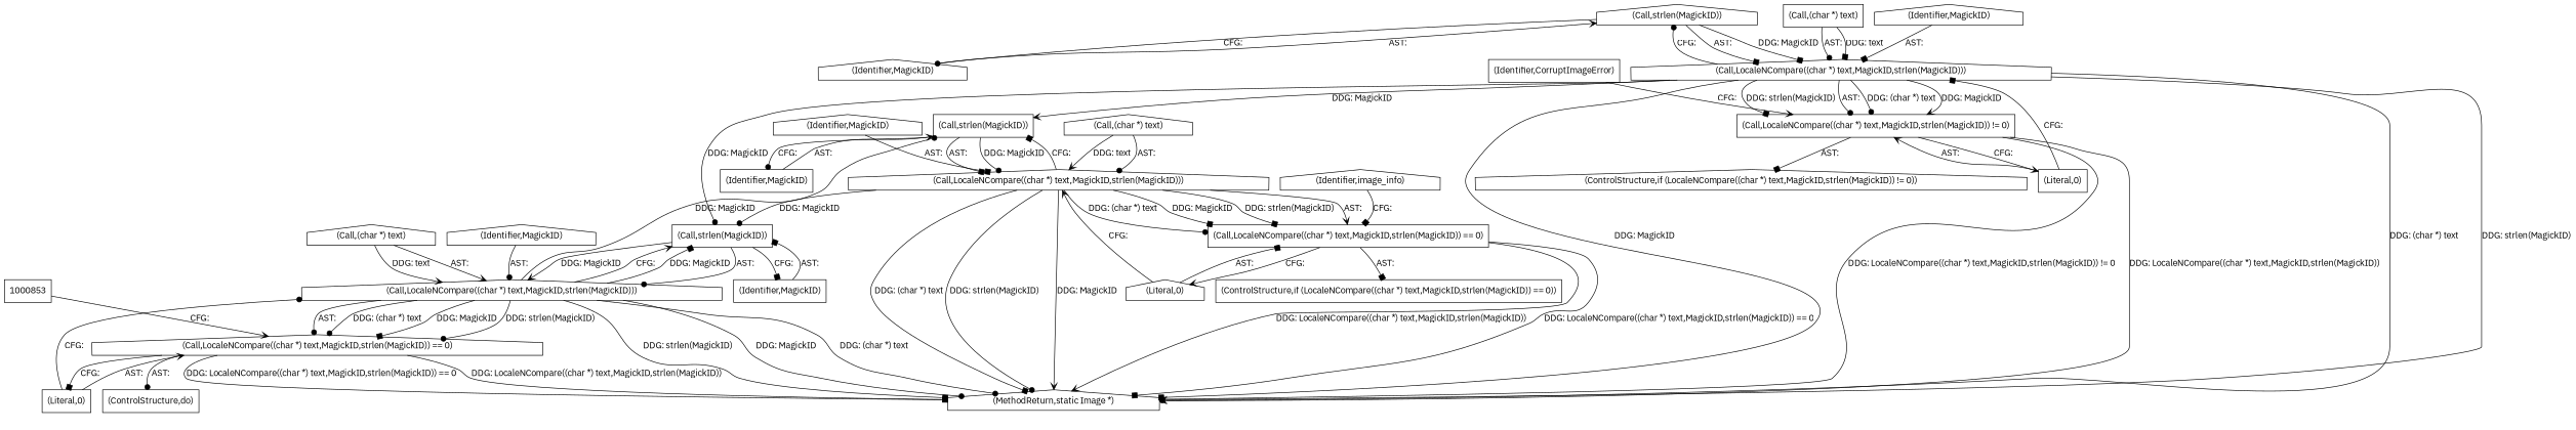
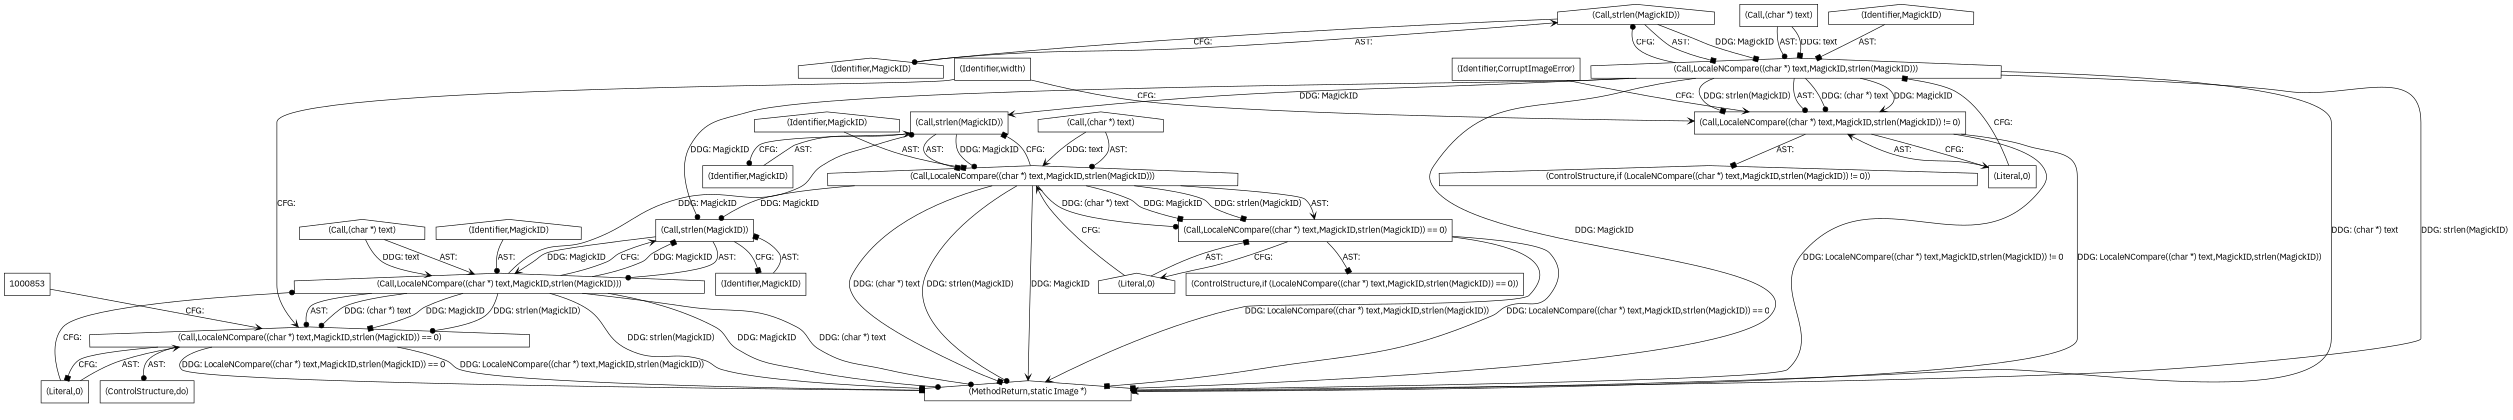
  digraph {
    fontname="IBM Plex Sans"
    node [fontname="IBM Plex Sans" shape=house]
    edge [arrowhead=box fontname="IBM Plex Sans"]
    n1 [label="(Call,strlen(MagickID))"]
    n2 [label="(Call,LocaleNCompare((char *) text,MagickID,strlen(MagickID)))"]
    n3 [label="(Identifier,MagickID)"]
    n4 [label="(Call,LocaleNCompare((char *) text,MagickID,strlen(MagickID)) != 0)" shape=box]
    n5 [label="(Call,strlen(MagickID))" shape=box]
    n6 [label="(Call,strlen(MagickID))" shape=box]
    n7 [label="(MethodReturn,static Image *)"]
    n8 [label="(Literal,0)" shape=box]
    n9 [label="(ControlStructure,if (LocaleNCompare((char *) text,MagickID,strlen(MagickID)) != 0))"]
    n10 [label="(Call,LocaleNCompare((char *) text,MagickID,strlen(MagickID)))"]
    n11 [label="(Identifier,MagickID)" shape=box]
    n12 [label="(Call,LocaleNCompare((char *) text,MagickID,strlen(MagickID)))"]
    n13 [label="(Identifier,MagickID)" shape=box]
    n14 [label="(Call,LocaleNCompare((char *) text,MagickID,strlen(MagickID)) == 0)" shape=box]
    n15 [label="(ControlStructure,if (LocaleNCompare((char *) text,MagickID,strlen(MagickID)) == 0))" shape=box]
    n16 [label="(Literal,0)"]
    n17 [label="(Call,LocaleNCompare((char *) text,MagickID,strlen(MagickID)) == 0)"]
    n18 [label="(ControlStructure,do)" shape=box]
    n19 [label="(Literal,0)" shape=box]
    n20 [label="(Call,(char *) text)"]
-   n21 [label="(Identifier,image_info)"]
    n22 [label="(Call,(char *) text)" shape=box]
    n23 [label="(Identifier,MagickID)"]
    n24 [label="(Identifier,MagickID)"]
    n25 [label="(Identifier,CorruptImageError)" shape=box]
    n26 [label="(Identifier,MagickID)"]
+   n27 [label="(Identifier,width)" shape=box]
    n28 [label="(Call,(char *) text)"]
    1000853 [shape=box]
    n1 -> n2 [label="AST: "]
    n1 -> n2 [label="DDG: MagickID"]
    n1 -> n3 [arrowhead=dot label="CFG: "]
    n2 -> n1 [arrowhead=dot label="CFG: "]
    n2 -> n4 [arrowhead=dot label="AST: "]
    n2 -> n4 [arrowhead=dot label="DDG: (char *) text"]
    n2 -> n4 [arrowhead=vee label="DDG: MagickID"]
    n2 -> n4 [label="DDG: strlen(MagickID)"]
    n2 -> n5 [arrowhead=vee label="DDG: MagickID"]
    n2 -> n6 [arrowhead=dot label="DDG: MagickID"]
    n2 -> n7 [label="DDG: MagickID"]
    n2 -> n7 [arrowhead=dot label="DDG: (char *) text"]
    n2 -> n7 [arrowhead=vee label="DDG: strlen(MagickID)"]
    n3 -> n1 [arrowhead=vee label="AST: "]
    n4 -> n7 [arrowhead=dot label="DDG: LocaleNCompare((char *) text,MagickID,strlen(MagickID)) != 0"]
    n4 -> n7 [arrowhead=vee label="DDG: LocaleNCompare((char *) text,MagickID,strlen(MagickID))"]
    n4 -> n8 [arrowhead=vee label="CFG: "]
    n4 -> n9 [label="AST: "]
    n5 -> n10 [label="AST: "]
    n5 -> n10 [arrowhead=dot label="DDG: MagickID"]
    n5 -> n11 [arrowhead=dot label="CFG: "]
    n6 -> n12 [arrowhead=dot label="AST: "]
    n6 -> n12 [arrowhead=vee label="DDG: MagickID"]
    n6 -> n13 [label="CFG: "]
    n8 -> n2 [label="CFG: "]
    n8 -> n4 [arrowhead=vee label="AST: "]
    n10 -> n5 [label="CFG: "]
    n10 -> n6 [arrowhead=dot label="DDG: MagickID"]
    n10 -> n7 [arrowhead=dot label="DDG: strlen(MagickID)"]
    n10 -> n7 [label="DDG: (char *) text"]
    n10 -> n7 [arrowhead=vee label="DDG: MagickID"]
    n10 -> n14 [arrowhead=vee label="AST: "]
    n10 -> n14 [arrowhead=dot label="DDG: (char *) text"]
    n10 -> n14 [label="DDG: MagickID"]
    n10 -> n14 [label="DDG: strlen(MagickID)"]
    n11 -> n5 [arrowhead=vee label="AST: "]
    n12 -> n5 [arrowhead=dot label="DDG: MagickID"]
    n12 -> n6 [arrowhead=vee label="CFG: "]
    n12 -> n6 [label="DDG: MagickID"]
    n12 -> n7 [label="DDG: strlen(MagickID)"]
    n12 -> n7 [arrowhead=dot label="DDG: MagickID"]
    n12 -> n7 [arrowhead=dot label="DDG: (char *) text"]
    n12 -> n17 [arrowhead=dot label="AST: "]
    n12 -> n17 [arrowhead=dot label="DDG: (char *) text"]
    n12 -> n17 [label="DDG: MagickID"]
    n12 -> n17 [arrowhead=dot label="DDG: strlen(MagickID)"]
    n13 -> n6 [label="AST: "]
    n14 -> n7 [label="DDG: LocaleNCompare((char *) text,MagickID,strlen(MagickID)) == 0"]
    n14 -> n7 [arrowhead=vee label="DDG: LocaleNCompare((char *) text,MagickID,strlen(MagickID))"]
    n14 -> n15 [label="AST: "]
    n14 -> n16 [arrowhead=vee label="CFG: "]
    n16 -> n10 [arrowhead=vee label="CFG: "]
    n16 -> n14 [label="AST: "]
    n17 -> n7 [label="DDG: LocaleNCompare((char *) text,MagickID,strlen(MagickID)) == 0"]
    n17 -> n7 [label="DDG: LocaleNCompare((char *) text,MagickID,strlen(MagickID))"]
    n17 -> n18 [arrowhead=dot label="AST: "]
    n17 -> n19 [label="CFG: "]
    n19 -> n12 [arrowhead=dot label="CFG: "]
    n19 -> n17 [arrowhead=vee label="AST: "]
    n20 -> n12 [arrowhead=vee label="AST: "]
    n20 -> n12 [arrowhead=vee label="DDG: text"]
-   n21 -> n14 [label="CFG: "]
    n22 -> n2 [arrowhead=dot label="AST: "]
    n22 -> n2 [label="DDG: text"]
    n23 -> n12 [arrowhead=dot label="AST: "]
    n24 -> n2 [label="AST: "]
    n25 -> n4 [arrowhead=vee label="CFG: "]
    n26 -> n10 [label="AST: "]
+   n27 -> n4 [arrowhead=vee label="CFG: "]
+   n27 -> n17 [arrowhead=vee label="CFG: "]
    n28 -> n10 [arrowhead=dot label="AST: "]
    n28 -> n10 [arrowhead=vee label="DDG: text"]
    1000853 -> n17 [arrowhead=vee label="CFG: "]
  }
